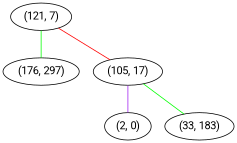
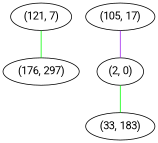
  graph {
    fontname=Roboto
    node [fontname=Roboto]
    edge [color=green fontname=Roboto weight=2]
    n1 [label="(176, 297)"]
    "(121, 7)"
    "(105, 17)"
    n4 [label="(2, 0)"]
    "(33, 183)"
    "(121, 7)" -- n1
-   "(121, 7)" -- "(105, 17)" [color=red weight=1]
    "(105, 17)" -- n4 [color=purple weight=4]
-   "(105, 17)" -- "(33, 183)"
+   n4 -- "(33, 183)"
  }
